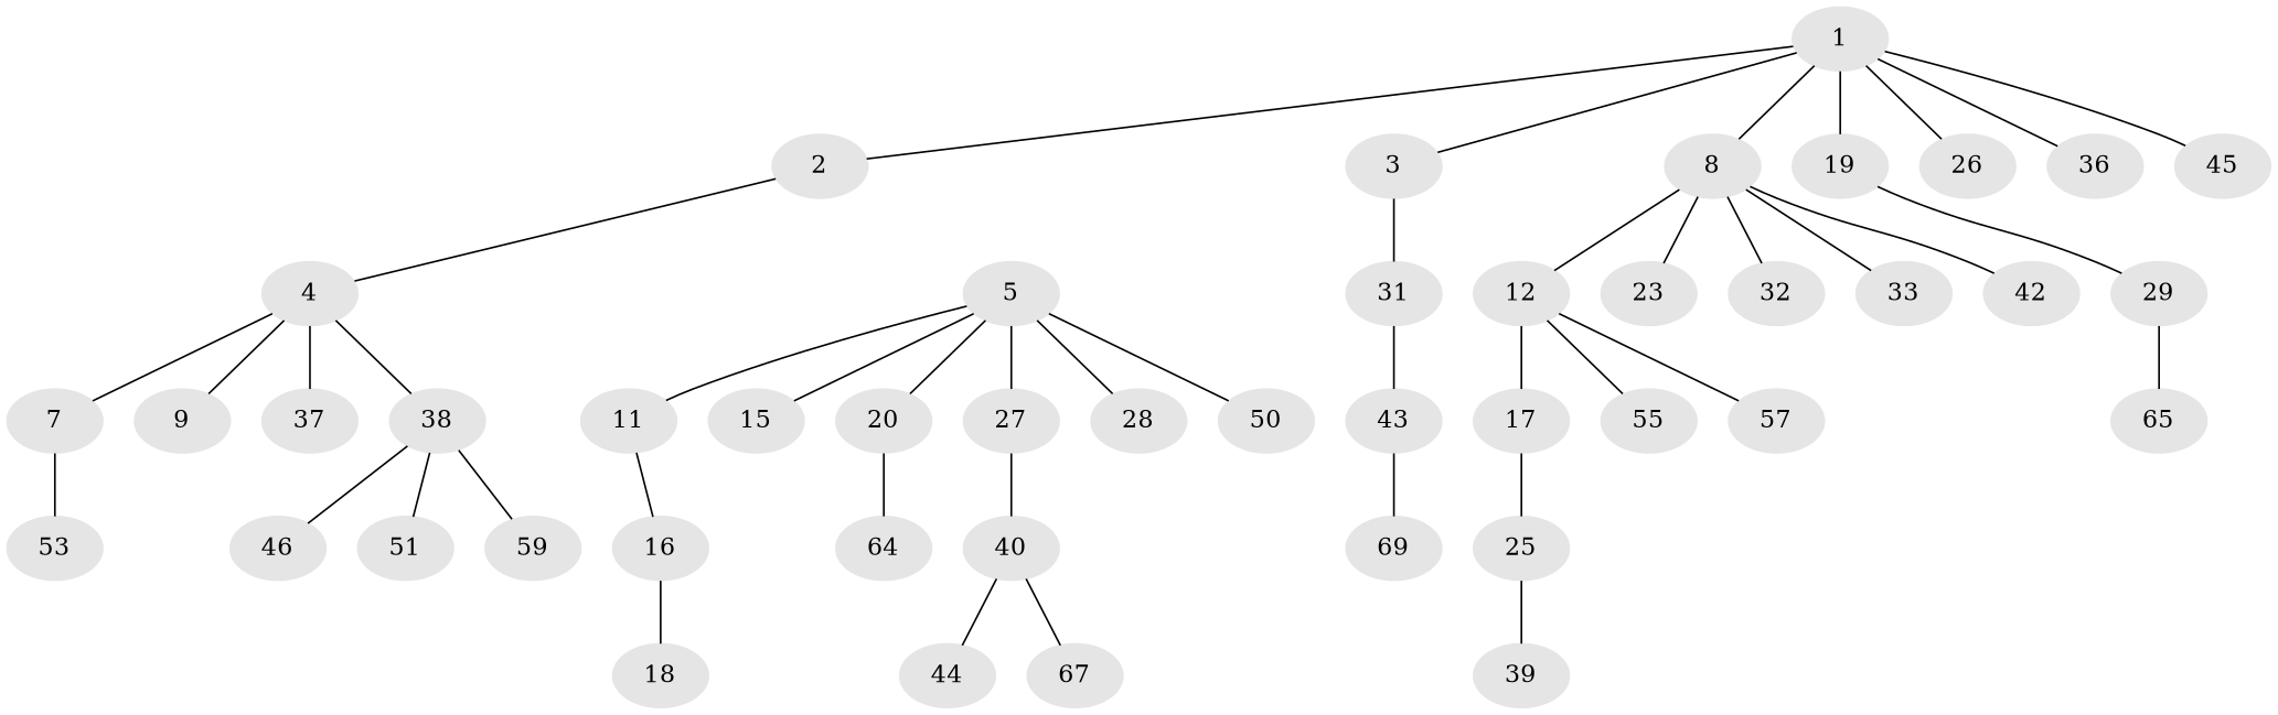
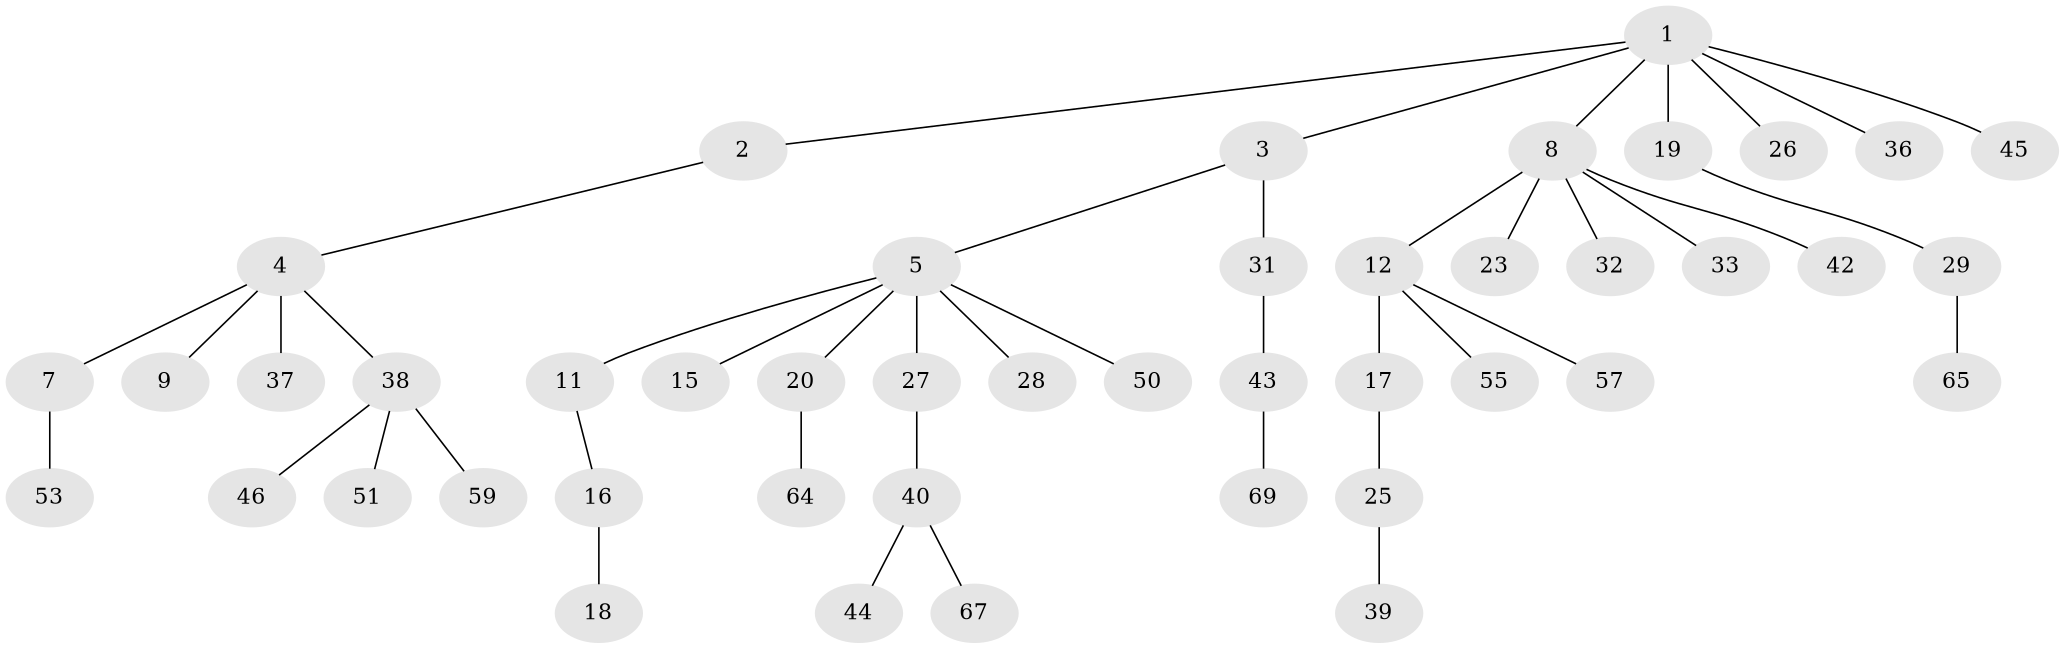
  graph {
    node [color=gray90 style=filled]
    1 [super="+13"]
    2 [super="+34"]
    3 [super="+35"]
    8 [super="+10"]
    19
    26
    36
    45 [super="+62"]
    4 [super="+6"]
    5 [super="+22"]
    31 [super="+41"]
    12 [super="+14"]
    23 [super="+54"]
    32
    33
    42
    29 [super="+56"]
    7 [super="+58"]
    9
    37 [super="+61"]
    38 [super="+48"]
    11
    15 [super="+52"]
    20 [super="+60"]
    27
    28
    50
    43 [super="+47"]
    53
    46 [super="+68"]
    51
    59
    16 [super="+24"]
    64
    40 [super="+63"]
    17
    55
    57
    18 [super="+21"]
    25 [super="+30"]
    39 [super="+66"]
    65
    44
    67
    69
    1 -- 2
    1 -- 3
    1 -- 8
    1 -- 19
    1 -- 26
    1 -- 36
    1 -- 45
    2 -- 4
+   3 -- 5
    3 -- 31
    8 -- 12
    8 -- 23
    8 -- 32
    8 -- 33
    8 -- 42
    19 -- 29
    4 -- 7
    4 -- 9
    4 -- 37
    4 -- 38
    5 -- 11
    5 -- 15
    5 -- 20
    5 -- 27
    5 -- 28
    5 -- 50
    31 -- 43
    12 -- 17
    12 -- 55
    12 -- 57
    29 -- 65
    7 -- 53
    38 -- 46
    38 -- 51
    38 -- 59
    11 -- 16
    20 -- 64
    27 -- 40
    43 -- 69
    16 -- 18
    40 -- 44
    40 -- 67
    17 -- 25
    25 -- 39
  }
